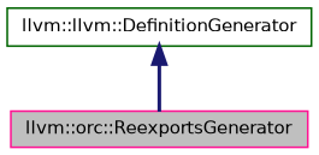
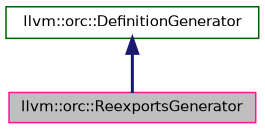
  digraph {
    node [fontname=Helvetica fontsize=10 shape=record]
    n1 [color=deeppink fillcolor=grey75 fontcolor=black height=0.2 label="llvm::orc::ReexportsGenerator" style=filled width=0.4]
-   n2 [color=darkgreen height=0.2 label="llvm::llvm::DefinitionGenerator" width=0.4]
+   n2 [color=darkgreen height=0.2 label="llvm::orc::DefinitionGenerator" width=0.4]
    n2 -> n1 [color=midnightblue dir=back fontname=Helvetica fontsize=10 labelfontname=Helvetica labelfontsize=10 style=bold]
  }
